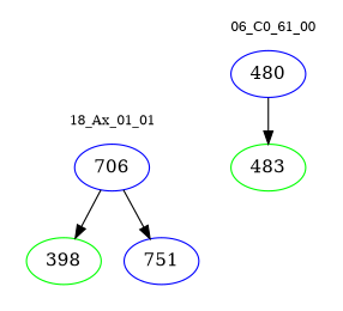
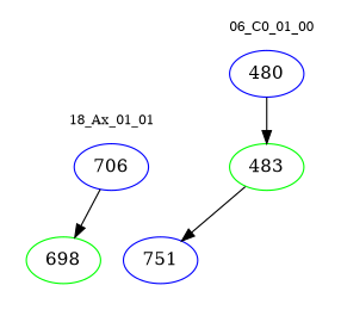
  digraph {
    node [color=blue]
    edge [color=black]
    n1 [label=706]
-   n2 [color=green label=398]
+   n2 [color=green label=698]
    n3 [label=751]
    n4 [label=480]
    n5 [color=green label=483]
    subgraph cluster_1 {
      color=white
      fontsize=10
      label="18_Ax_01_01"
      n1
      n2
      n3
    }
    subgraph cluster_2 {
      color=white
      fontsize=10
-     label="06_C0_61_00"
+     label="06_C0_01_00"
      n4
      n5
    }
    n1 -> n2
-   n1 -> n3
+   n5 -> n3
    n4 -> n5
  }
